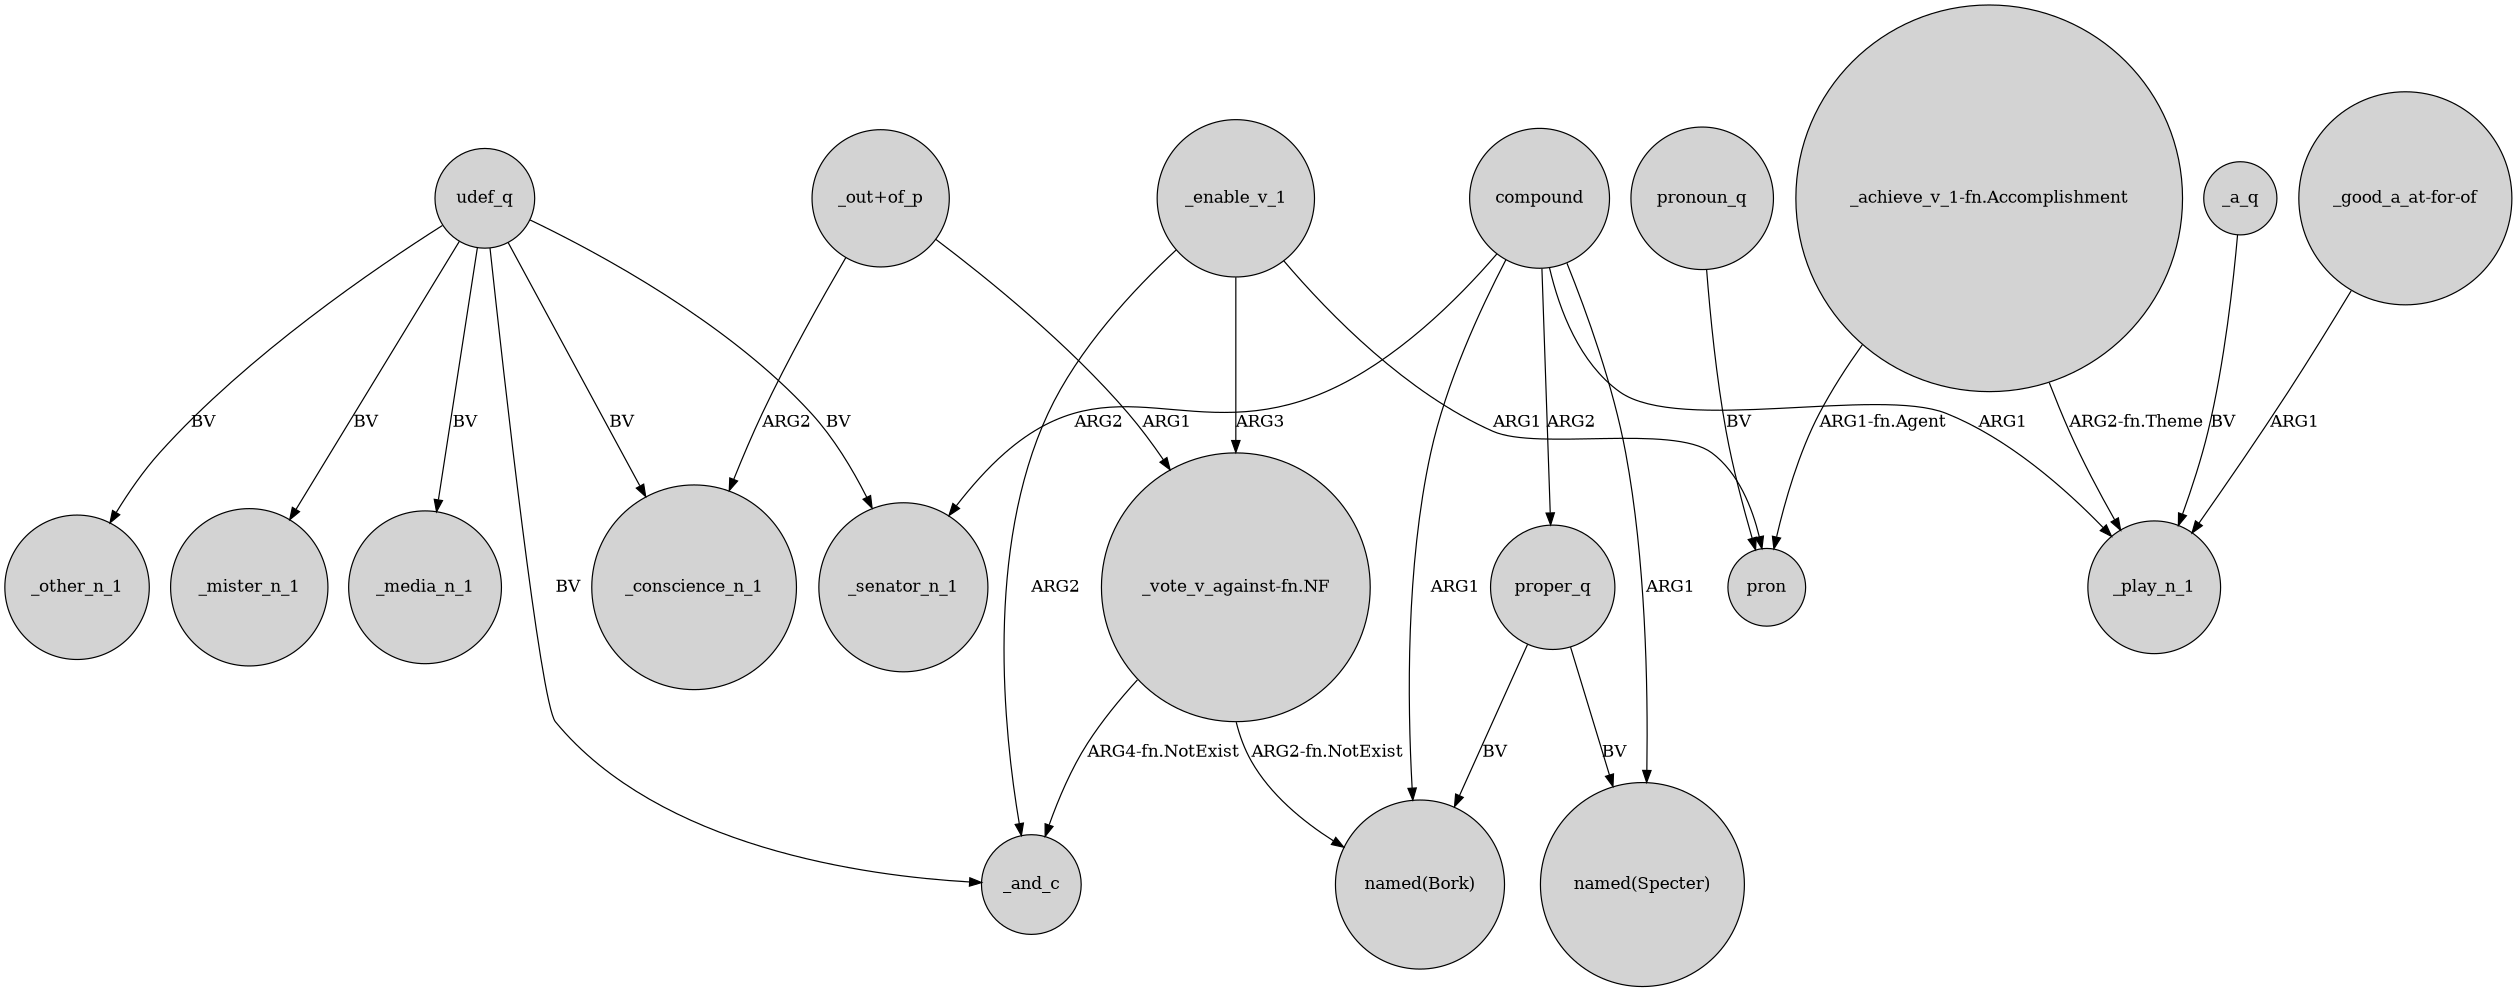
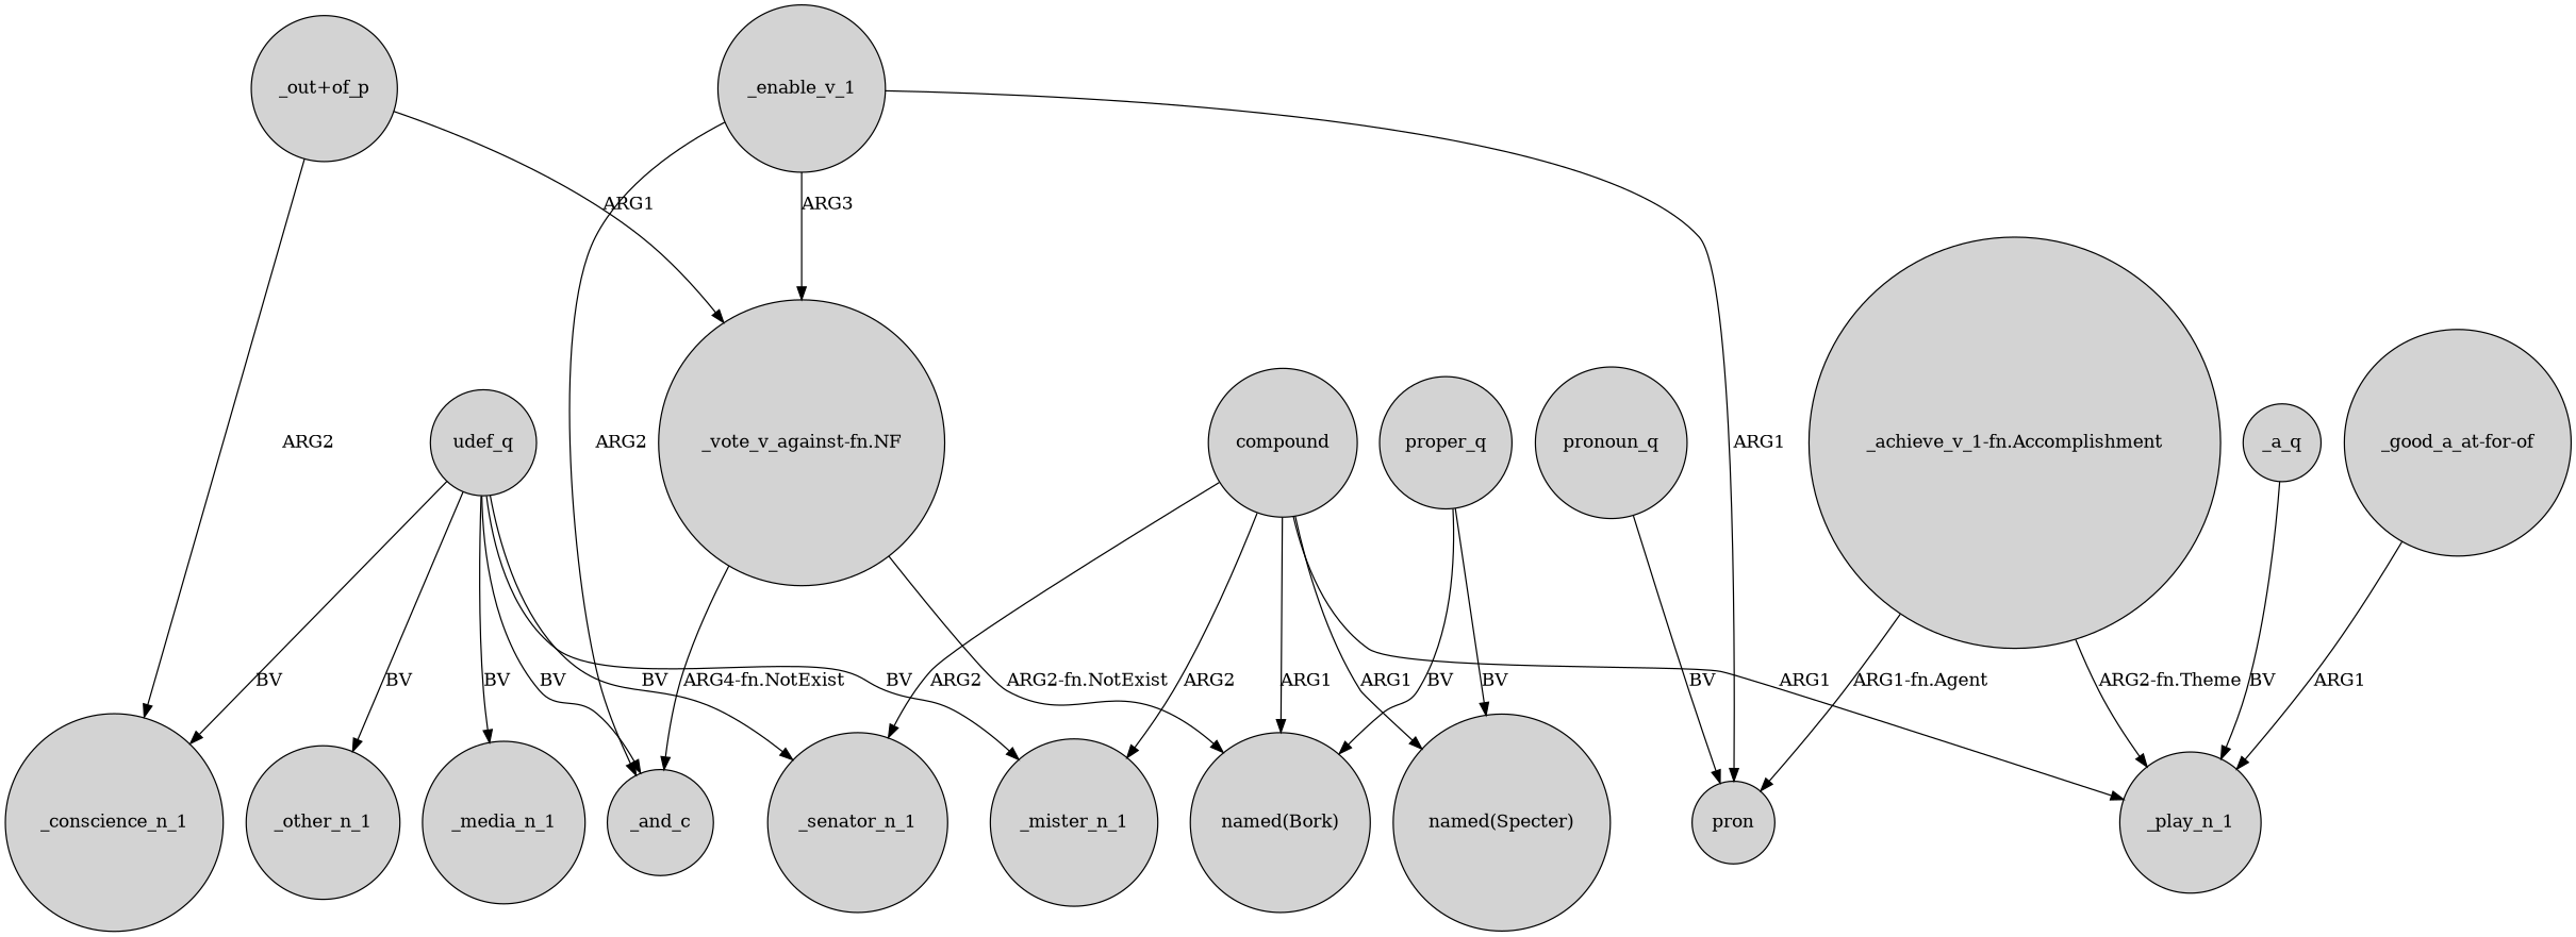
  digraph {
    node [shape=circle style=filled]
    "_out+of_p"
    "_vote_v_against-fn.NF"
    _conscience_n_1
    "named(Bork)"
    _and_c
    udef_q
    _senator_n_1
    _mister_n_1
    _media_n_1
    _other_n_1
    compound
    "named(Specter)"
    _play_n_1
    _a_q
    "_achieve_v_1-fn.Accomplishment"
    pron
    proper_q
    pronoun_q
    _enable_v_1
    "_good_a_at-for-of"
    "_out+of_p" -> "_vote_v_against-fn.NF" [label=ARG1]
    "_out+of_p" -> _conscience_n_1 [label=ARG2]
    "_vote_v_against-fn.NF" -> "named(Bork)" [label="ARG2-fn.NotExist"]
    "_vote_v_against-fn.NF" -> _and_c [label="ARG4-fn.NotExist"]
    udef_q -> _conscience_n_1 [label=BV]
    udef_q -> _and_c [label=BV]
    udef_q -> _senator_n_1 [label=BV]
    udef_q -> _mister_n_1 [label=BV]
    udef_q -> _media_n_1 [label=BV]
    udef_q -> _other_n_1 [label=BV]
    compound -> "named(Bork)" [label=ARG1]
    compound -> _senator_n_1 [label=ARG2]
-   compound -> proper_q [label=ARG2]
+   compound -> _mister_n_1 [label=ARG2]
    compound -> "named(Specter)" [label=ARG1]
    compound -> _play_n_1 [label=ARG1]
    _a_q -> _play_n_1 [label=BV]
    "_achieve_v_1-fn.Accomplishment" -> _play_n_1 [label="ARG2-fn.Theme"]
    "_achieve_v_1-fn.Accomplishment" -> pron [label="ARG1-fn.Agent"]
    proper_q -> "named(Bork)" [label=BV]
    proper_q -> "named(Specter)" [label=BV]
    pronoun_q -> pron [label=BV]
    _enable_v_1 -> "_vote_v_against-fn.NF" [label=ARG3]
    _enable_v_1 -> _and_c [label=ARG2]
    _enable_v_1 -> pron [label=ARG1]
    "_good_a_at-for-of" -> _play_n_1 [label=ARG1]
  }
